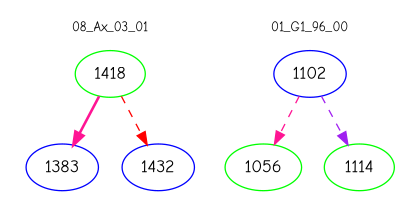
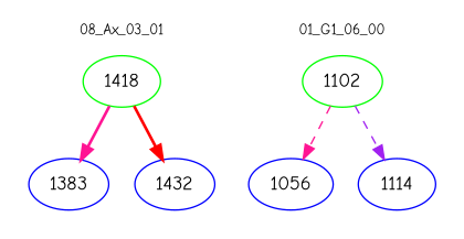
  digraph {
    fontname="Comic Neue"
    node [color=blue fontname="Comic Neue"]
    edge [color=deeppink fontname="Comic Neue" style=bold]
    n1 [color=green label=1418]
    n2 [label=1383]
    n3 [label=1432]
-   n4 [label=1102]
-   n5 [color=green label=1056]
-   n6 [color=green label=1114]
+   n4 [color=green label=1102]
+   n5 [label=1056]
+   n6 [label=1114]
    subgraph cluster_1 {
      color=white
      fontsize=10
      label="08_Ax_03_01"
      n1
      n2
      n3
    }
    subgraph cluster_2 {
      color=white
      fontsize=10
-     label="01_G1_96_00"
+     label="01_G1_06_00"
      n4
      n5
      n6
    }
    n1 -> n2
-   n1 -> n3 [color=red style=dashed]
+   n1 -> n3 [color=red]
    n4 -> n5 [style=dashed]
    n4 -> n6 [color=purple style=dashed]
  }
